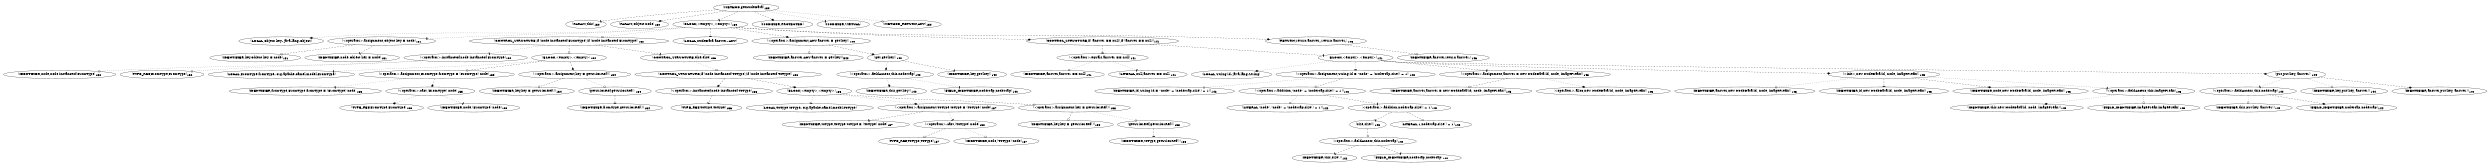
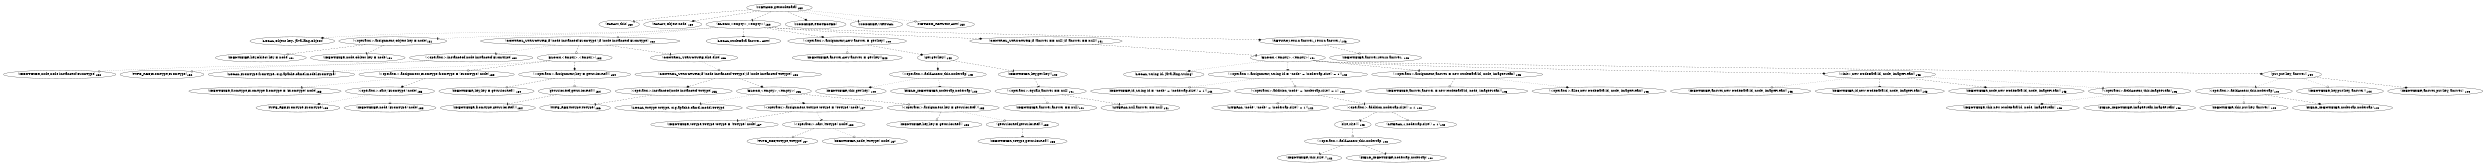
  digraph {
    edge [arrowhead=tee style=dashed]
    n1 [label=<(METHOD,getNodeData)<SUB>130</SUB>>]
    n2 [label=<(PARAM,this)<SUB>130</SUB>>]
    n3 [label=<(PARAM,Object node)<SUB>130</SUB>>]
    n4 [label=<(BLOCK,&lt;empty&gt;,&lt;empty&gt;)<SUB>130</SUB>>]
    n5 [label=<(MODIFIER,PROTECTED)>]
    n6 [label=<(MODIFIER,VIRTUAL)>]
    n7 [label=<(METHOD_RETURN,ANY)<SUB>130</SUB>>]
    n8 [label=<(LOCAL,Object key: java.lang.Object)>]
    n9 [label=<(&lt;operator&gt;.assignment,Object key = node)<SUB>131</SUB>>]
    n10 [label=<(CONTROL_STRUCTURE,if (node instanceof FromType),if (node instanceof FromType))<SUB>132</SUB>>]
    n11 [label=<(LOCAL,NodeData answer: ANY)>]
    n12 [label=<(&lt;operator&gt;.assignment,ANY answer = get(key))<SUB>140</SUB>>]
    n13 [label=<(CONTROL_STRUCTURE,if (answer == null),if (answer == null))<SUB>141</SUB>>]
    n14 [label=<(RETURN,return answer;,return answer;)<SUB>146</SUB>>]
    n15 [label=<(IDENTIFIER,key,Object key = node)<SUB>131</SUB>>]
    n16 [label=<(IDENTIFIER,node,Object key = node)<SUB>131</SUB>>]
    n17 [label=<(&lt;operator&gt;.instanceOf,node instanceof FromType)<SUB>132</SUB>>]
    n18 [label=<(BLOCK,&lt;empty&gt;,&lt;empty&gt;)<SUB>132</SUB>>]
    n19 [label=<(CONTROL_STRUCTURE,else,else)<SUB>136</SUB>>]
    n20 [label=<(IDENTIFIER,answer,ANY answer = get(key))<SUB>540</SUB>>]
    n21 [label=<(get,get(key))<SUB>140</SUB>>]
    n22 [label=<(&lt;operator&gt;.equals,answer == null)<SUB>141</SUB>>]
    n23 [label=<(BLOCK,&lt;empty&gt;,&lt;empty&gt;)<SUB>141</SUB>>]
    n24 [label=<(IDENTIFIER,answer,return answer;)<SUB>146</SUB>>]
    n25 [label=<(IDENTIFIER,node,node instanceof FromType)<SUB>132</SUB>>]
    n26 [label=<(TYPE_REF,FromType,FromType)<SUB>132</SUB>>]
    n27 [label=<(LOCAL,FromType fromType: org.apache.camel.model.FromType)>]
    n28 [label=<(&lt;operator&gt;.assignment,FromType fromType = (FromType) node)<SUB>133</SUB>>]
    n29 [label=<(&lt;operator&gt;.assignment,key = getUriOrRef())<SUB>134</SUB>>]
    n30 [label=<(CONTROL_STRUCTURE,if (node instanceof ToType),if (node instanceof ToType))<SUB>136</SUB>>]
    n31 [label=<(IDENTIFIER,fromType,FromType fromType = (FromType) node)<SUB>133</SUB>>]
    n32 [label=<(&lt;operator&gt;.cast,(FromType) node)<SUB>133</SUB>>]
    n33 [label=<(IDENTIFIER,key,key = getUriOrRef())<SUB>134</SUB>>]
    n34 [label=<(getUriOrRef,getUriOrRef())<SUB>134</SUB>>]
    n35 [label=<(TYPE_REF,FromType,FromType)<SUB>133</SUB>>]
    n36 [label=<(IDENTIFIER,node,(FromType) node)<SUB>133</SUB>>]
    n37 [label=<(IDENTIFIER,fromType,getUriOrRef())<SUB>134</SUB>>]
    n38 [label=<(&lt;operator&gt;.instanceOf,node instanceof ToType)<SUB>136</SUB>>]
    n39 [label=<(BLOCK,&lt;empty&gt;,&lt;empty&gt;)<SUB>136</SUB>>]
    n40 [label=<(TYPE_REF,ToType,ToType)<SUB>136</SUB>>]
    n41 [label=<(LOCAL,ToType toType: org.apache.camel.model.ToType)>]
    n42 [label=<(&lt;operator&gt;.assignment,ToType toType = (ToType) node)<SUB>137</SUB>>]
    n43 [label=<(&lt;operator&gt;.assignment,key = getUriOrRef())<SUB>138</SUB>>]
    n44 [label=<(IDENTIFIER,toType,ToType toType = (ToType) node)<SUB>137</SUB>>]
    n45 [label=<(&lt;operator&gt;.cast,(ToType) node)<SUB>132</SUB>>]
    n46 [label=<(IDENTIFIER,key,key = getUriOrRef())<SUB>138</SUB>>]
    n47 [label=<(getUriOrRef,getUriOrRef())<SUB>138</SUB>>]
    n48 [label=<(TYPE_REF,ToType,ToType)<SUB>137</SUB>>]
    n49 [label=<(IDENTIFIER,node,(ToType) node)<SUB>137</SUB>>]
    n50 [label=<(IDENTIFIER,toType,getUriOrRef())<SUB>138</SUB>>]
    n51 [label=<(&lt;operator&gt;.fieldAccess,this.nodeMap)<SUB>140</SUB>>]
    n52 [label=<(IDENTIFIER,key,get(key))<SUB>140</SUB>>]
    n53 [label=<(IDENTIFIER,this,get(key))<SUB>140</SUB>>]
    n54 [label=<(FIELD_IDENTIFIER,nodeMap,nodeMap)<SUB>140</SUB>>]
    n55 [label=<(IDENTIFIER,answer,answer == null)<SUB>141</SUB>>]
    n56 [label=<(LITERAL,null,answer == null)<SUB>141</SUB>>]
    n57 [label=<(LOCAL,String id: java.lang.String)>]
    n58 [label=<(&lt;operator&gt;.assignment,String id = &quot;node&quot; + (nodeMap.size() + 1))<SUB>142</SUB>>]
    n59 [label=<(&lt;operator&gt;.assignment,answer = new NodeData(id, node, imagePrefix))<SUB>143</SUB>>]
    n60 [label=<(&lt;init&gt;,new NodeData(id, node, imagePrefix))<SUB>143</SUB>>]
    n61 [label=<(put,put(key, answer))<SUB>144</SUB>>]
    n62 [label=<(IDENTIFIER,id,String id = &quot;node&quot; + (nodeMap.size() + 1))<SUB>142</SUB>>]
    n63 [label=<(&lt;operator&gt;.addition,&quot;node&quot; + (nodeMap.size() + 1))<SUB>142</SUB>>]
    n64 [label=<(IDENTIFIER,answer,answer = new NodeData(id, node, imagePrefix))<SUB>143</SUB>>]
    n65 [label=<(&lt;operator&gt;.alloc,new NodeData(id, node, imagePrefix))<SUB>143</SUB>>]
    n66 [label=<(IDENTIFIER,answer,new NodeData(id, node, imagePrefix))<SUB>143</SUB>>]
    n67 [label=<(IDENTIFIER,id,new NodeData(id, node, imagePrefix))<SUB>143</SUB>>]
    n68 [label=<(IDENTIFIER,node,new NodeData(id, node, imagePrefix))<SUB>143</SUB>>]
    n69 [label=<(&lt;operator&gt;.fieldAccess,this.imagePrefix)<SUB>143</SUB>>]
    n70 [label=<(&lt;operator&gt;.fieldAccess,this.nodeMap)<SUB>144</SUB>>]
    n71 [label=<(IDENTIFIER,key,put(key, answer))<SUB>144</SUB>>]
    n72 [label=<(IDENTIFIER,answer,put(key, answer))<SUB>144</SUB>>]
    n73 [label=<(LITERAL,&quot;node&quot;,&quot;node&quot; + (nodeMap.size() + 1))<SUB>142</SUB>>]
    n74 [label=<(&lt;operator&gt;.addition,nodeMap.size() + 1)<SUB>142</SUB>>]
    n75 [label=<(size,size())<SUB>142</SUB>>]
    n76 [label=<(LITERAL,1,nodeMap.size() + 1)<SUB>142</SUB>>]
    n77 [label=<(&lt;operator&gt;.fieldAccess,this.nodeMap)<SUB>142</SUB>>]
    n78 [label=<(IDENTIFIER,this,size())<SUB>142</SUB>>]
    n79 [label=<(FIELD_IDENTIFIER,nodeMap,nodeMap)<SUB>142</SUB>>]
    n80 [label=<(IDENTIFIER,this,new NodeData(id, node, imagePrefix))<SUB>143</SUB>>]
    n81 [label=<(FIELD_IDENTIFIER,imagePrefix,imagePrefix)<SUB>143</SUB>>]
    n82 [label=<(IDENTIFIER,this,put(key, answer))<SUB>144</SUB>>]
    n83 [label=<(FIELD_IDENTIFIER,nodeMap,nodeMap)<SUB>144</SUB>>]
    n1 -> n2
    n1 -> n3 [arrowhead=diamond]
    n1 -> n4
    n1 -> n5 [arrowhead=diamond]
    n1 -> n6 [style=dotted]
    n1 -> n7 [arrowhead=odot style=dotted]
    n4 -> n8 [arrowhead=diamond style=dotted]
    n4 -> n9 [style=dotted]
    n4 -> n10 [arrowhead=odot style=dotted]
    n4 -> n11
    n4 -> n12 [arrowhead=diamond]
    n4 -> n13 [arrowhead=diamond]
    n4 -> n14 [arrowhead=diamond]
    n9 -> n15 [arrowhead=odot]
    n9 -> n16
    n10 -> n17 [style=dotted]
    n10 -> n18 [arrowhead=odot]
    n10 -> n19
    n12 -> n20 [arrowhead=odot style=dotted]
    n12 -> n21 [arrowhead=diamond]
-   n13 -> n22
+   n52 -> n22
    n13 -> n23
    n14 -> n24 [arrowhead=odot]
    n17 -> n25 [arrowhead=odot style=dotted]
    n17 -> n26 [arrowhead=odot style=dotted]
    n18 -> n27 [style=dotted]
    n18 -> n28 [arrowhead=odot]
    n18 -> n29 [arrowhead=diamond]
    n19 -> n30 [arrowhead=odot style=dotted]
    n21 -> n51 [arrowhead=diamond style=dotted]
    n21 -> n52
    n22 -> n55 [arrowhead=odot style=dotted]
-   n22 -> n56 [style=dotted]
+   n22 -> n56
    n23 -> n57 [arrowhead=diamond style=dotted]
    n23 -> n58 [style=dotted]
    n23 -> n59
    n23 -> n60 [arrowhead=diamond]
    n23 -> n61 [arrowhead=diamond]
    n28 -> n31 [style=dotted]
    n28 -> n32 [arrowhead=diamond]
    n29 -> n33 [arrowhead=odot]
    n29 -> n34 [arrowhead=odot style=dotted]
    n30 -> n38 [arrowhead=diamond]
    n30 -> n39 [arrowhead=diamond]
    n32 -> n35 [arrowhead=diamond style=dotted]
    n32 -> n36 [style=dotted]
    n34 -> n37
    n38 -> n40
    n39 -> n41 [style=dotted]
    n39 -> n42 [arrowhead=diamond style=dotted]
    n39 -> n43 [arrowhead=odot]
    n42 -> n44
    n42 -> n45 [style=dotted]
    n43 -> n46 [arrowhead=odot]
    n43 -> n47 [arrowhead=odot style=dotted]
    n45 -> n48 [arrowhead=odot]
    n45 -> n49 [arrowhead=odot style=dotted]
    n47 -> n50
    n51 -> n53 [arrowhead=diamond style=dotted]
    n51 -> n54 [style=dotted]
    n58 -> n62 [arrowhead=odot style=dotted]
    n58 -> n63 [arrowhead=odot]
    n59 -> n64 [arrowhead=odot]
    n59 -> n65 [arrowhead=diamond style=dotted]
    n60 -> n66 [arrowhead=odot style=dotted]
    n60 -> n67
    n60 -> n68 [arrowhead=diamond]
    n60 -> n69 [style=dotted]
    n61 -> n70 [style=dotted]
    n61 -> n71 [arrowhead=odot style=dotted]
    n61 -> n72 [arrowhead=diamond]
    n63 -> n73 [arrowhead=odot style=dotted]
    n63 -> n74
    n69 -> n80 [arrowhead=diamond style=dotted]
    n69 -> n81 [arrowhead=odot style=dotted]
    n70 -> n82 [arrowhead=odot style=dotted]
    n70 -> n83 [arrowhead=diamond]
    n74 -> n75
    n74 -> n76 [arrowhead=odot]
    n75 -> n77 [arrowhead=odot]
    n77 -> n78
    n77 -> n79
  }
